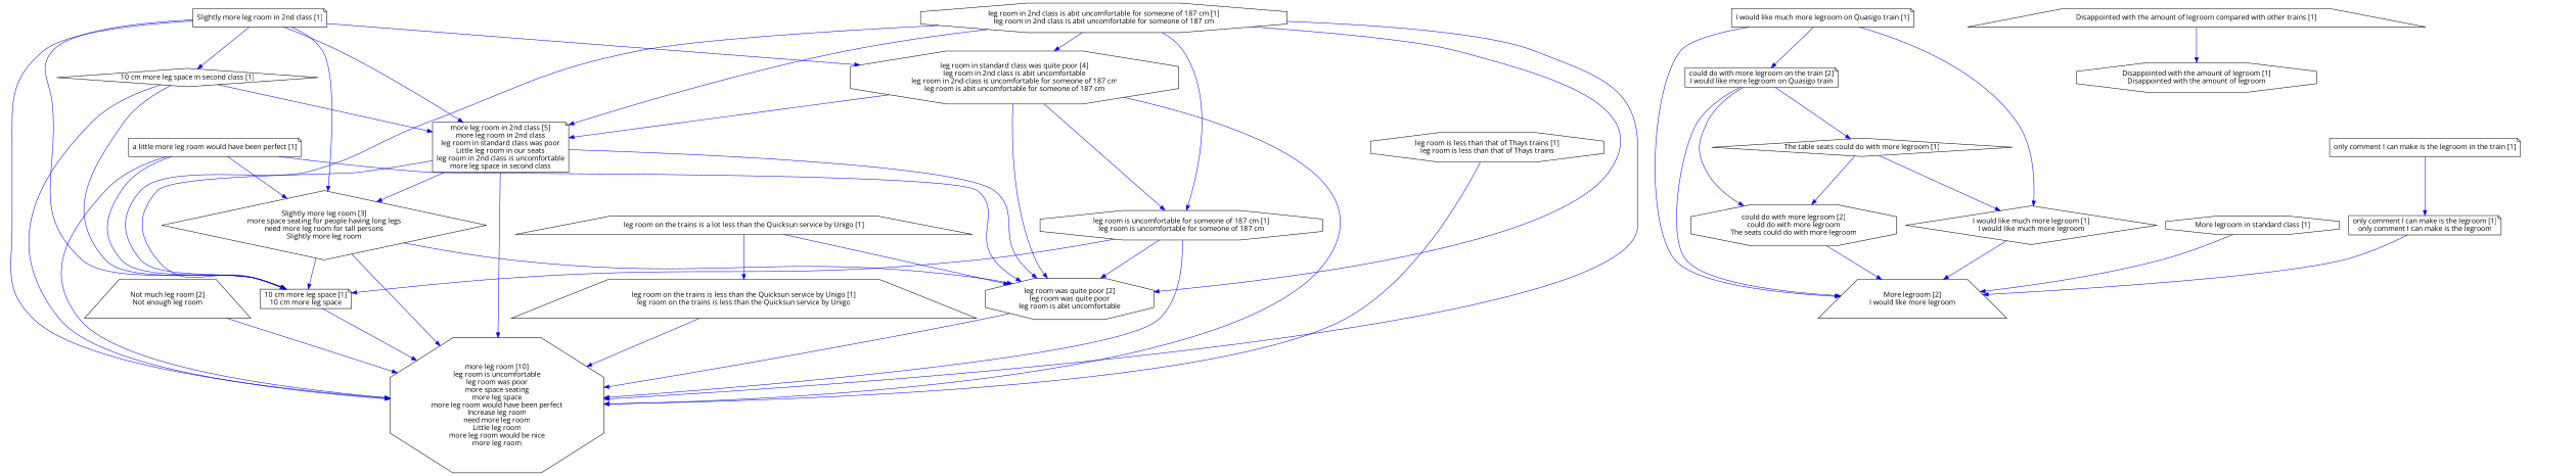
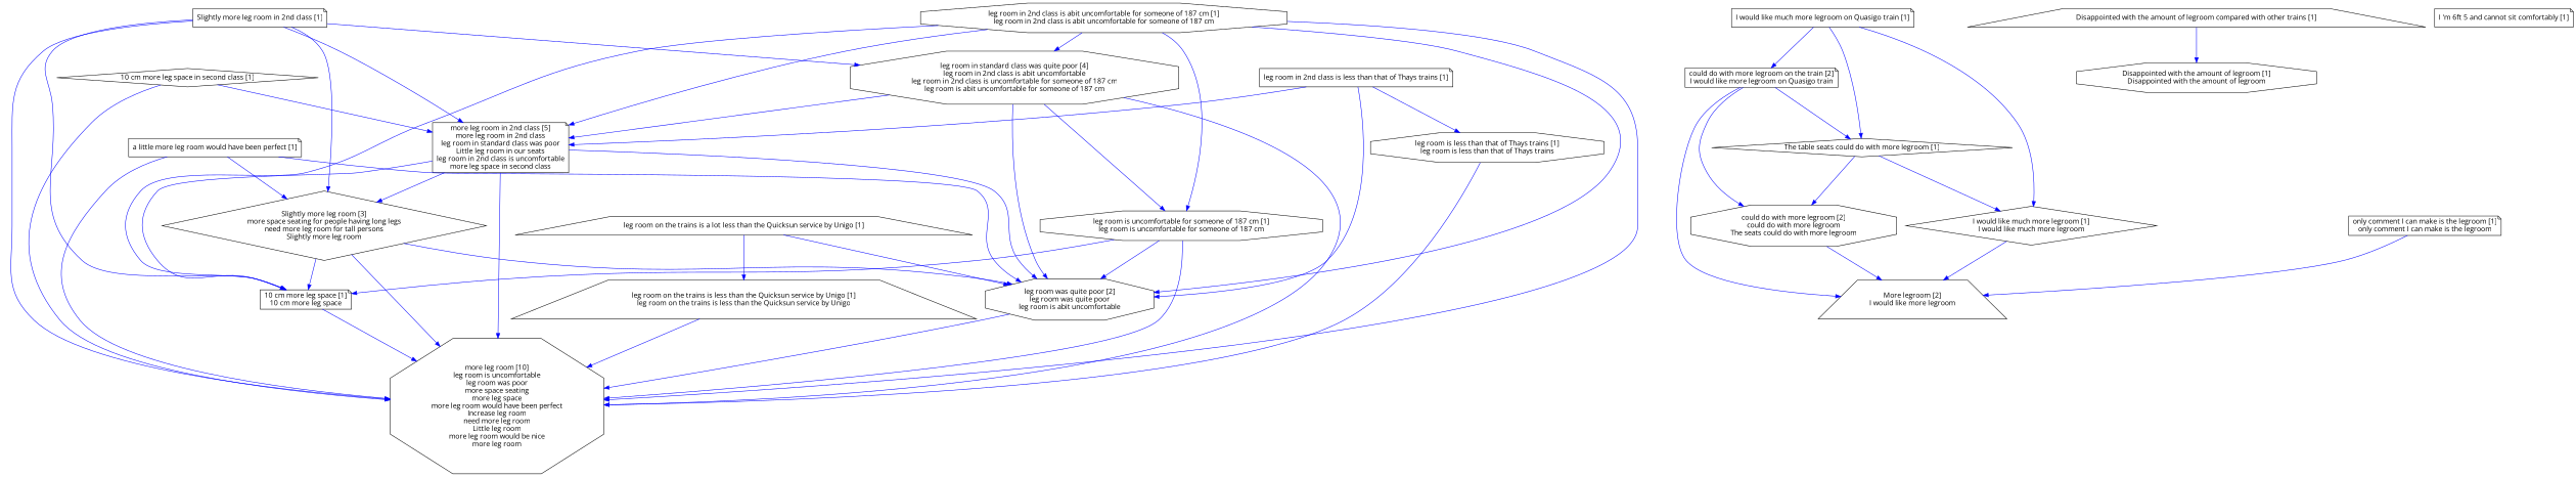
  digraph {
    fontname="Open Sans"
    node [fontname="Open Sans" shape=note]
    edge [color=blue fontname="Open Sans"]
    "Slightly more leg room [3]\nmore space seating for people having long legs\nneed more leg room for tall persons\nSlightly more leg room" [shape=diamond]
    "more leg room [10]\nleg room is uncomfortable\nleg room was poor\nmore space seating\nmore leg space\nmore leg room would have been perfect\nIncrease leg room\nneed more leg room\nLittle leg room\nmore leg room would be nice\nmore leg room" [shape=octagon]
    "leg room was quite poor [2]\nleg room was quite poor\nleg room is abit uncomfortable" [shape=octagon]
    "10 cm more leg space [1]\n10 cm more leg space"
    "could do with more legroom [2]\ncould do with more legroom\nThe seats could do with more legroom" [shape=octagon]
    "More legroom [2]\nI would like more legroom" [shape=trapezium]
-   "Not much leg room [2]\nNot enough leg room" [shape=trapezium]
    "more leg room in 2nd class [5]\nmore leg room in 2nd class\nleg room in standard class was poor\nLittle leg room in our seats\nleg room in 2nd class is uncomfortable\nmore leg space in second class"
    "leg room in standard class was quite poor [4]\nleg room in 2nd class is abit uncomfortable\nleg room in 2nd class is uncomfortable for someone of 187 cm\nleg room is abit uncomfortable for someone of 187 cm" [shape=octagon]
    "leg room is uncomfortable for someone of 187 cm [1]\nleg room is uncomfortable for someone of 187 cm" [shape=octagon]
    "could do with more legroom on the train [2]\nI would like more legroom on Quasigo train"
    "The table seats could do with more legroom [1]" [shape=diamond]
    "I would like much more legroom [1]\nI would like much more legroom" [shape=diamond]
    "10 cm more leg space in second class [1]" [shape=diamond]
    "Disappointed with the amount of legroom compared with other trains [1]" [shape=trapezium]
    "Disappointed with the amount of legroom [1]\nDisappointed with the amount of legroom" [shape=octagon]
+   "I 'm 6ft 5 and cannot sit comfortably [1]"
    "I would like much more legroom on Quasigo train [1]"
-   "More legroom in standard class [1]" [shape=octagon]
    "Slightly more leg room in 2nd class [1]"
    "a little more leg room would have been perfect [1]"
    "leg room in 2nd class is abit uncomfortable for someone of 187 cm [1]\nleg room in 2nd class is abit uncomfortable for someone of 187 cm" [shape=octagon]
+   "leg room in 2nd class is less than that of Thays trains [1]"
    "leg room is less than that of Thays trains [1]\nleg room is less than that of Thays trains" [shape=octagon]
    "leg room on the trains is a lot less than the Quicksun service by Unigo [1]" [shape=trapezium]
    "leg room on the trains is less than the Quicksun service by Unigo [1]\nleg room on the trains is less than the Quicksun service by Unigo" [shape=trapezium]
-   "only comment I can make is the legroom in the train [1]"
    "only comment I can make is the legroom [1]\nonly comment I can make is the legroom"
    "Slightly more leg room [3]\nmore space seating for people having long legs\nneed more leg room for tall persons\nSlightly more leg room" -> "more leg room [10]\nleg room is uncomfortable\nleg room was poor\nmore space seating\nmore leg space\nmore leg room would have been perfect\nIncrease leg room\nneed more leg room\nLittle leg room\nmore leg room would be nice\nmore leg room"
    "Slightly more leg room [3]\nmore space seating for people having long legs\nneed more leg room for tall persons\nSlightly more leg room" -> "leg room was quite poor [2]\nleg room was quite poor\nleg room is abit uncomfortable"
    "Slightly more leg room [3]\nmore space seating for people having long legs\nneed more leg room for tall persons\nSlightly more leg room" -> "10 cm more leg space [1]\n10 cm more leg space"
    "leg room was quite poor [2]\nleg room was quite poor\nleg room is abit uncomfortable" -> "more leg room [10]\nleg room is uncomfortable\nleg room was poor\nmore space seating\nmore leg space\nmore leg room would have been perfect\nIncrease leg room\nneed more leg room\nLittle leg room\nmore leg room would be nice\nmore leg room"
    "10 cm more leg space [1]\n10 cm more leg space" -> "more leg room [10]\nleg room is uncomfortable\nleg room was poor\nmore space seating\nmore leg space\nmore leg room would have been perfect\nIncrease leg room\nneed more leg room\nLittle leg room\nmore leg room would be nice\nmore leg room"
    "could do with more legroom [2]\ncould do with more legroom\nThe seats could do with more legroom" -> "More legroom [2]\nI would like more legroom"
-   "Not much leg room [2]\nNot enough leg room" -> "more leg room [10]\nleg room is uncomfortable\nleg room was poor\nmore space seating\nmore leg space\nmore leg room would have been perfect\nIncrease leg room\nneed more leg room\nLittle leg room\nmore leg room would be nice\nmore leg room"
    "more leg room in 2nd class [5]\nmore leg room in 2nd class\nleg room in standard class was poor\nLittle leg room in our seats\nleg room in 2nd class is uncomfortable\nmore leg space in second class" -> "Slightly more leg room [3]\nmore space seating for people having long legs\nneed more leg room for tall persons\nSlightly more leg room"
    "more leg room in 2nd class [5]\nmore leg room in 2nd class\nleg room in standard class was poor\nLittle leg room in our seats\nleg room in 2nd class is uncomfortable\nmore leg space in second class" -> "more leg room [10]\nleg room is uncomfortable\nleg room was poor\nmore space seating\nmore leg space\nmore leg room would have been perfect\nIncrease leg room\nneed more leg room\nLittle leg room\nmore leg room would be nice\nmore leg room"
    "more leg room in 2nd class [5]\nmore leg room in 2nd class\nleg room in standard class was poor\nLittle leg room in our seats\nleg room in 2nd class is uncomfortable\nmore leg space in second class" -> "leg room was quite poor [2]\nleg room was quite poor\nleg room is abit uncomfortable"
    "more leg room in 2nd class [5]\nmore leg room in 2nd class\nleg room in standard class was poor\nLittle leg room in our seats\nleg room in 2nd class is uncomfortable\nmore leg space in second class" -> "10 cm more leg space [1]\n10 cm more leg space"
    "leg room in standard class was quite poor [4]\nleg room in 2nd class is abit uncomfortable\nleg room in 2nd class is uncomfortable for someone of 187 cm\nleg room is abit uncomfortable for someone of 187 cm" -> "more leg room [10]\nleg room is uncomfortable\nleg room was poor\nmore space seating\nmore leg space\nmore leg room would have been perfect\nIncrease leg room\nneed more leg room\nLittle leg room\nmore leg room would be nice\nmore leg room"
    "leg room in standard class was quite poor [4]\nleg room in 2nd class is abit uncomfortable\nleg room in 2nd class is uncomfortable for someone of 187 cm\nleg room is abit uncomfortable for someone of 187 cm" -> "leg room was quite poor [2]\nleg room was quite poor\nleg room is abit uncomfortable"
    "leg room in standard class was quite poor [4]\nleg room in 2nd class is abit uncomfortable\nleg room in 2nd class is uncomfortable for someone of 187 cm\nleg room is abit uncomfortable for someone of 187 cm" -> "more leg room in 2nd class [5]\nmore leg room in 2nd class\nleg room in standard class was poor\nLittle leg room in our seats\nleg room in 2nd class is uncomfortable\nmore leg space in second class"
    "leg room in standard class was quite poor [4]\nleg room in 2nd class is abit uncomfortable\nleg room in 2nd class is uncomfortable for someone of 187 cm\nleg room is abit uncomfortable for someone of 187 cm" -> "leg room is uncomfortable for someone of 187 cm [1]\nleg room is uncomfortable for someone of 187 cm"
    "leg room is uncomfortable for someone of 187 cm [1]\nleg room is uncomfortable for someone of 187 cm" -> "more leg room [10]\nleg room is uncomfortable\nleg room was poor\nmore space seating\nmore leg space\nmore leg room would have been perfect\nIncrease leg room\nneed more leg room\nLittle leg room\nmore leg room would be nice\nmore leg room"
    "leg room is uncomfortable for someone of 187 cm [1]\nleg room is uncomfortable for someone of 187 cm" -> "leg room was quite poor [2]\nleg room was quite poor\nleg room is abit uncomfortable"
    "leg room is uncomfortable for someone of 187 cm [1]\nleg room is uncomfortable for someone of 187 cm" -> "10 cm more leg space [1]\n10 cm more leg space"
    "could do with more legroom on the train [2]\nI would like more legroom on Quasigo train" -> "could do with more legroom [2]\ncould do with more legroom\nThe seats could do with more legroom"
    "could do with more legroom on the train [2]\nI would like more legroom on Quasigo train" -> "More legroom [2]\nI would like more legroom"
    "could do with more legroom on the train [2]\nI would like more legroom on Quasigo train" -> "The table seats could do with more legroom [1]"
    "The table seats could do with more legroom [1]" -> "could do with more legroom [2]\ncould do with more legroom\nThe seats could do with more legroom"
    "The table seats could do with more legroom [1]" -> "I would like much more legroom [1]\nI would like much more legroom"
    "I would like much more legroom [1]\nI would like much more legroom" -> "More legroom [2]\nI would like more legroom"
    "10 cm more leg space in second class [1]" -> "more leg room [10]\nleg room is uncomfortable\nleg room was poor\nmore space seating\nmore leg space\nmore leg room would have been perfect\nIncrease leg room\nneed more leg room\nLittle leg room\nmore leg room would be nice\nmore leg room"
-   "10 cm more leg space in second class [1]" -> "10 cm more leg space [1]\n10 cm more leg space"
    "10 cm more leg space in second class [1]" -> "more leg room in 2nd class [5]\nmore leg room in 2nd class\nleg room in standard class was poor\nLittle leg room in our seats\nleg room in 2nd class is uncomfortable\nmore leg space in second class"
    "Disappointed with the amount of legroom compared with other trains [1]" -> "Disappointed with the amount of legroom [1]\nDisappointed with the amount of legroom"
-   "I would like much more legroom on Quasigo train [1]" -> "More legroom [2]\nI would like more legroom"
+   "I would like much more legroom on Quasigo train [1]" -> "The table seats could do with more legroom [1]"
    "I would like much more legroom on Quasigo train [1]" -> "could do with more legroom on the train [2]\nI would like more legroom on Quasigo train"
    "I would like much more legroom on Quasigo train [1]" -> "I would like much more legroom [1]\nI would like much more legroom"
-   "More legroom in standard class [1]" -> "More legroom [2]\nI would like more legroom"
    "Slightly more leg room in 2nd class [1]" -> "Slightly more leg room [3]\nmore space seating for people having long legs\nneed more leg room for tall persons\nSlightly more leg room"
    "Slightly more leg room in 2nd class [1]" -> "more leg room [10]\nleg room is uncomfortable\nleg room was poor\nmore space seating\nmore leg space\nmore leg room would have been perfect\nIncrease leg room\nneed more leg room\nLittle leg room\nmore leg room would be nice\nmore leg room"
    "Slightly more leg room in 2nd class [1]" -> "10 cm more leg space [1]\n10 cm more leg space"
    "Slightly more leg room in 2nd class [1]" -> "more leg room in 2nd class [5]\nmore leg room in 2nd class\nleg room in standard class was poor\nLittle leg room in our seats\nleg room in 2nd class is uncomfortable\nmore leg space in second class"
    "Slightly more leg room in 2nd class [1]" -> "leg room in standard class was quite poor [4]\nleg room in 2nd class is abit uncomfortable\nleg room in 2nd class is uncomfortable for someone of 187 cm\nleg room is abit uncomfortable for someone of 187 cm"
-   "Slightly more leg room in 2nd class [1]" -> "10 cm more leg space in second class [1]"
    "a little more leg room would have been perfect [1]" -> "Slightly more leg room [3]\nmore space seating for people having long legs\nneed more leg room for tall persons\nSlightly more leg room"
    "a little more leg room would have been perfect [1]" -> "more leg room [10]\nleg room is uncomfortable\nleg room was poor\nmore space seating\nmore leg space\nmore leg room would have been perfect\nIncrease leg room\nneed more leg room\nLittle leg room\nmore leg room would be nice\nmore leg room"
    "a little more leg room would have been perfect [1]" -> "leg room was quite poor [2]\nleg room was quite poor\nleg room is abit uncomfortable"
-   "a little more leg room would have been perfect [1]" -> "10 cm more leg space [1]\n10 cm more leg space"
    "leg room in 2nd class is abit uncomfortable for someone of 187 cm [1]\nleg room in 2nd class is abit uncomfortable for someone of 187 cm" -> "more leg room [10]\nleg room is uncomfortable\nleg room was poor\nmore space seating\nmore leg space\nmore leg room would have been perfect\nIncrease leg room\nneed more leg room\nLittle leg room\nmore leg room would be nice\nmore leg room"
    "leg room in 2nd class is abit uncomfortable for someone of 187 cm [1]\nleg room in 2nd class is abit uncomfortable for someone of 187 cm" -> "leg room was quite poor [2]\nleg room was quite poor\nleg room is abit uncomfortable"
    "leg room in 2nd class is abit uncomfortable for someone of 187 cm [1]\nleg room in 2nd class is abit uncomfortable for someone of 187 cm" -> "10 cm more leg space [1]\n10 cm more leg space"
    "leg room in 2nd class is abit uncomfortable for someone of 187 cm [1]\nleg room in 2nd class is abit uncomfortable for someone of 187 cm" -> "more leg room in 2nd class [5]\nmore leg room in 2nd class\nleg room in standard class was poor\nLittle leg room in our seats\nleg room in 2nd class is uncomfortable\nmore leg space in second class"
    "leg room in 2nd class is abit uncomfortable for someone of 187 cm [1]\nleg room in 2nd class is abit uncomfortable for someone of 187 cm" -> "leg room in standard class was quite poor [4]\nleg room in 2nd class is abit uncomfortable\nleg room in 2nd class is uncomfortable for someone of 187 cm\nleg room is abit uncomfortable for someone of 187 cm"
    "leg room in 2nd class is abit uncomfortable for someone of 187 cm [1]\nleg room in 2nd class is abit uncomfortable for someone of 187 cm" -> "leg room is uncomfortable for someone of 187 cm [1]\nleg room is uncomfortable for someone of 187 cm"
+   "leg room in 2nd class is less than that of Thays trains [1]" -> "leg room was quite poor [2]\nleg room was quite poor\nleg room is abit uncomfortable"
+   "leg room in 2nd class is less than that of Thays trains [1]" -> "more leg room in 2nd class [5]\nmore leg room in 2nd class\nleg room in standard class was poor\nLittle leg room in our seats\nleg room in 2nd class is uncomfortable\nmore leg space in second class"
+   "leg room in 2nd class is less than that of Thays trains [1]" -> "leg room is less than that of Thays trains [1]\nleg room is less than that of Thays trains"
    "leg room is less than that of Thays trains [1]\nleg room is less than that of Thays trains" -> "more leg room [10]\nleg room is uncomfortable\nleg room was poor\nmore space seating\nmore leg space\nmore leg room would have been perfect\nIncrease leg room\nneed more leg room\nLittle leg room\nmore leg room would be nice\nmore leg room"
    "leg room on the trains is a lot less than the Quicksun service by Unigo [1]" -> "leg room was quite poor [2]\nleg room was quite poor\nleg room is abit uncomfortable"
    "leg room on the trains is a lot less than the Quicksun service by Unigo [1]" -> "leg room on the trains is less than the Quicksun service by Unigo [1]\nleg room on the trains is less than the Quicksun service by Unigo"
    "leg room on the trains is less than the Quicksun service by Unigo [1]\nleg room on the trains is less than the Quicksun service by Unigo" -> "more leg room [10]\nleg room is uncomfortable\nleg room was poor\nmore space seating\nmore leg space\nmore leg room would have been perfect\nIncrease leg room\nneed more leg room\nLittle leg room\nmore leg room would be nice\nmore leg room"
-   "only comment I can make is the legroom in the train [1]" -> "only comment I can make is the legroom [1]\nonly comment I can make is the legroom"
    "only comment I can make is the legroom [1]\nonly comment I can make is the legroom" -> "More legroom [2]\nI would like more legroom"
  }
